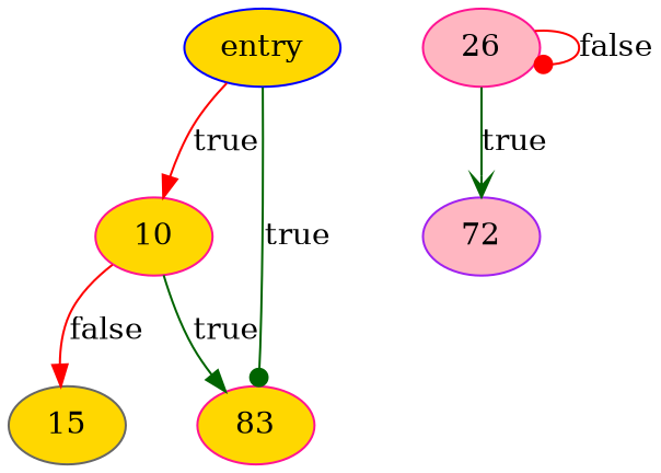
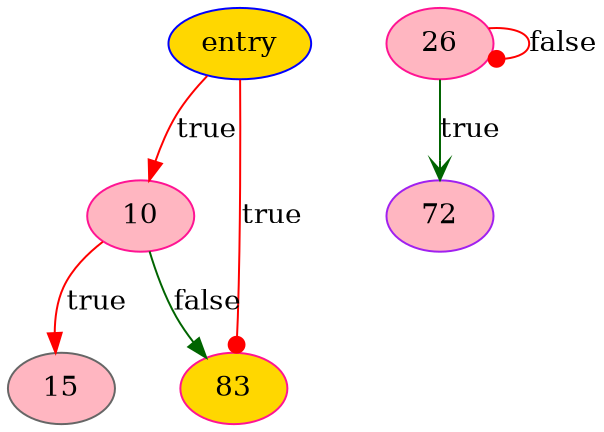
  digraph {
    node [color=deeppink fillcolor=gold style=filled]
    edge [arrowhead=normal color=red]
    n1 [color=blue label=entry]
-   10
+   10 [fillcolor=lightpink]
    83
-   15 [color=gray40]
+   15 [color=gray40 fillcolor=lightpink]
    26 [fillcolor=lightpink]
    72 [color=purple fillcolor=lightpink]
    n1 -> 10 [label=true]
-   n1 -> 83 [arrowhead=dot color=darkgreen label=true]
-   10 -> 83 [color=darkgreen label=true]
-   10 -> 15 [label=false]
+   n1 -> 83 [arrowhead=dot label=true]
+   10 -> 83 [color=darkgreen label=false]
+   10 -> 15 [label=true]
    26 -> 26 [arrowhead=dot label=false]
    26 -> 72 [arrowhead=vee color=darkgreen label=true]
  }
